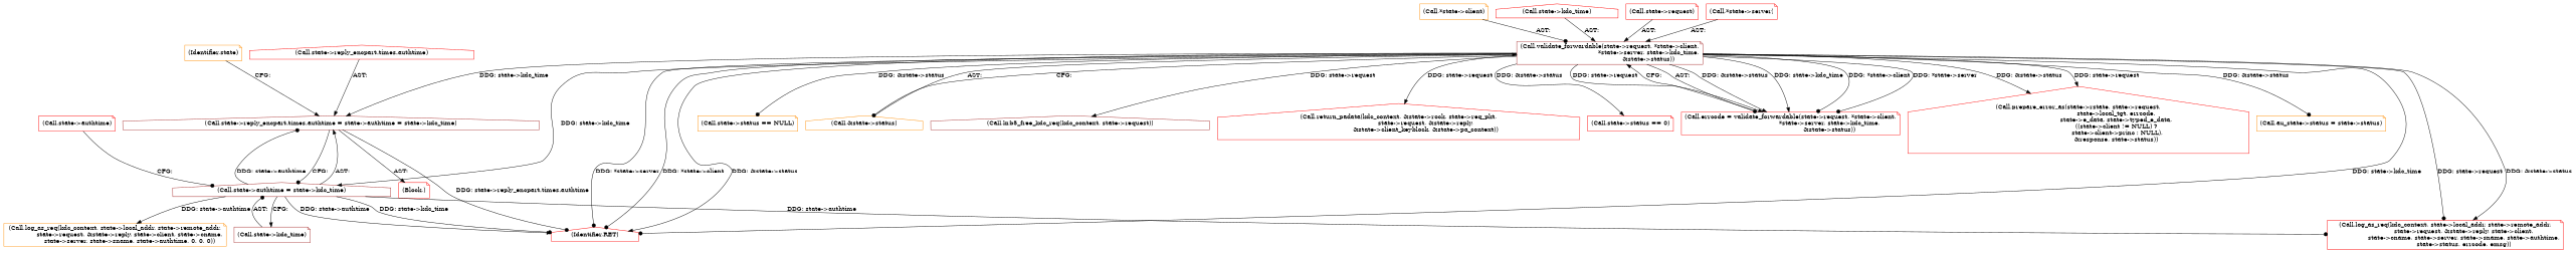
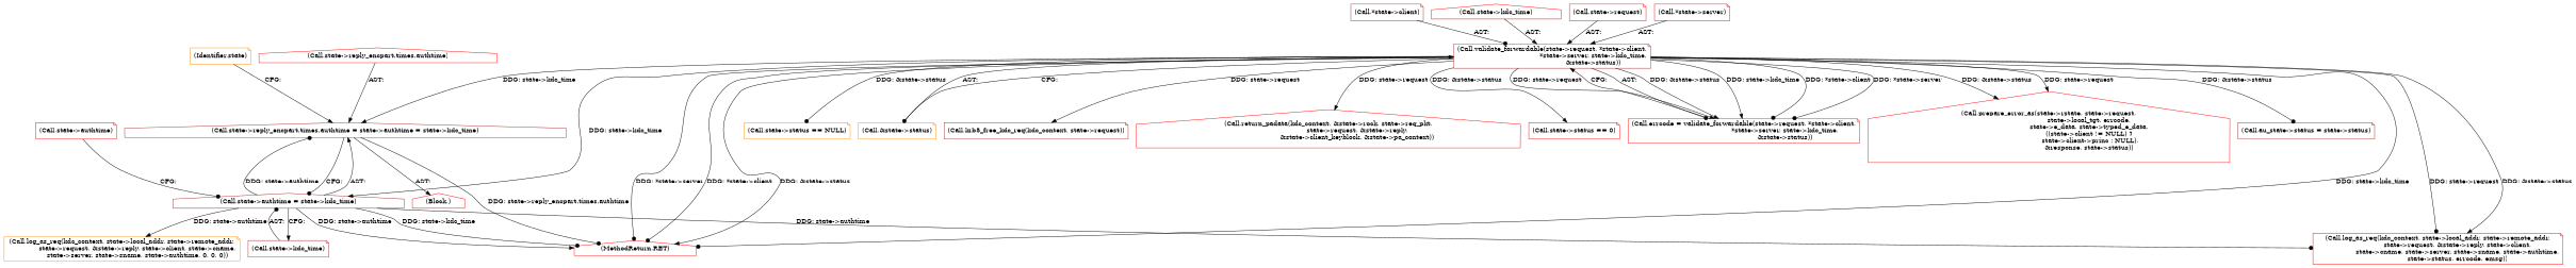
  digraph {
    node [color=red shape=note]
    edge [arrowhead=normal]
    n1 [color=brown label="(Call,state->reply_encpart.times.authtime = state->authtime = state->kdc_time)" shape=house]
    n2 [color=brown label="(Call,state->authtime = state->kdc_time)" shape=house]
-   n3 [label="(Identifier,RET)" shape=house]
-   n4 [label="(Block,)"]
+   n3 [label="(MethodReturn,RET)" shape=house]
+   n4 [label="(Block,)" shape=house]
    n5 [label="(Call,log_as_req(kdc_context, state->local_addr, state->remote_addr,\n                   state->request, &state->reply, state->client,\n                   state->cname, state->server, state->sname, state->authtime,\n                   state->status, errcode, emsg))"]
    n6 [color=darkorange label="(Call,log_as_req(kdc_context, state->local_addr, state->remote_addr,\n               state->request, &state->reply, state->client, state->cname,\n               state->server, state->sname, state->authtime, 0, 0, 0))"]
    n7 [color=brown label="(Call,state->kdc_time)"]
    n8 [color=brown label="(Call,validate_forwardable(state->request, *state->client,\n                                        *state->server, state->kdc_time,\n                                        &state->status))"]
    n9 [color=darkorange label="(Call,state->status == NULL)"]
-   n10 [color=darkorange label="(Call,&state->status)" shape=house]
-   n11 [color=brown label="(Call,krb5_free_kdc_req(kdc_context, state->request))" shape=house]
+   n10 [color=darkorange label="(Call,&state->status)"]
+   n11 [color=brown label="(Call,krb5_free_kdc_req(kdc_context, state->request))"]
    n12 [label="(Call,return_padata(kdc_context, &state->rock, state->req_pkt,\n                            state->request, &state->reply,\n                            &state->client_keyblock, &state->pa_context))" shape=house]
    n13 [label="(Call,state->status == 0)"]
    n14 [label="(Call,errcode = validate_forwardable(state->request, *state->client,\n                                        *state->server, state->kdc_time,\n                                        &state->status))"]
    n15 [label="(Call,prepare_error_as(state->rstate, state->request,\n                                       state->local_tgt, errcode,\n                                       state->e_data, state->typed_e_data,\n                                       ((state->client != NULL) ?\n                                        state->client->princ : NULL),\n                                       &response, state->status))" shape=house]
-   n16 [color=darkorange label="(Call,au_state->status = state->status)"]
-   n17 [color=darkorange label="(Call,*state->client)"]
+   n16 [color=brown label="(Call,au_state->status = state->status)"]
+   n17 [color=brown label="(Call,*state->client)"]
    n18 [color=darkorange label="(Identifier,state)"]
    n19 [label="(Call,state->kdc_time)" shape=house]
    n20 [label="(Call,state->request)"]
    n21 [label="(Call,*state->server)"]
    n22 [label="(Call,state->reply_encpart.times.authtime)" shape=house]
    n23 [label="(Call,state->authtime)"]
    n1 -> n2 [arrowhead=dot label="CFG: "]
    n1 -> n3 [arrowhead=dot label="DDG: state->reply_encpart.times.authtime"]
    n1 -> n4 [label="AST: "]
    n2 -> n1 [label="AST: "]
    n2 -> n1 [arrowhead=dot label="DDG: state->authtime"]
    n2 -> n3 [label="DDG: state->authtime"]
    n2 -> n3 [arrowhead=dot label="DDG: state->kdc_time"]
    n2 -> n5 [arrowhead=dot label="DDG: state->authtime"]
    n2 -> n6 [label="DDG: state->authtime"]
    n2 -> n7 [label="CFG: "]
    n7 -> n2 [arrowhead=dot label="AST: "]
    n8 -> n1 [label="DDG: state->kdc_time"]
    n8 -> n2 [label="DDG: state->kdc_time"]
    n8 -> n3 [label="DDG: &state->status"]
    n8 -> n3 [arrowhead=dot label="DDG: state->kdc_time"]
    n8 -> n3 [arrowhead=dot label="DDG: *state->server"]
    n8 -> n3 [arrowhead=dot label="DDG: *state->client"]
    n8 -> n5 [arrowhead=dot label="DDG: state->request"]
    n8 -> n5 [label="DDG: &state->status"]
    n8 -> n9 [arrowhead=dot label="DDG: &state->status"]
    n8 -> n10 [arrowhead=dot label="CFG: "]
    n8 -> n11 [label="DDG: state->request"]
    n8 -> n12 [label="DDG: state->request"]
    n8 -> n13 [label="DDG: &state->status"]
    n8 -> n14 [arrowhead=dot label="AST: "]
    n8 -> n14 [label="DDG: &state->status"]
    n8 -> n14 [label="DDG: state->kdc_time"]
    n8 -> n14 [arrowhead=dot label="DDG: *state->client"]
    n8 -> n14 [arrowhead=dot label="DDG: *state->server"]
    n8 -> n14 [label="DDG: state->request"]
    n8 -> n15 [label="DDG: state->request"]
    n8 -> n15 [label="DDG: &state->status"]
    n8 -> n16 [arrowhead=dot label="DDG: &state->status"]
    n10 -> n8 [label="AST: "]
    n14 -> n8 [label="CFG: "]
    n17 -> n8 [arrowhead=dot label="AST: "]
    n18 -> n1 [label="CFG: "]
    n19 -> n8 [label="AST: "]
    n20 -> n8 [label="AST: "]
    n21 -> n8 [label="AST: "]
    n22 -> n1 [label="AST: "]
    n23 -> n2 [arrowhead=dot label="CFG: "]
  }
